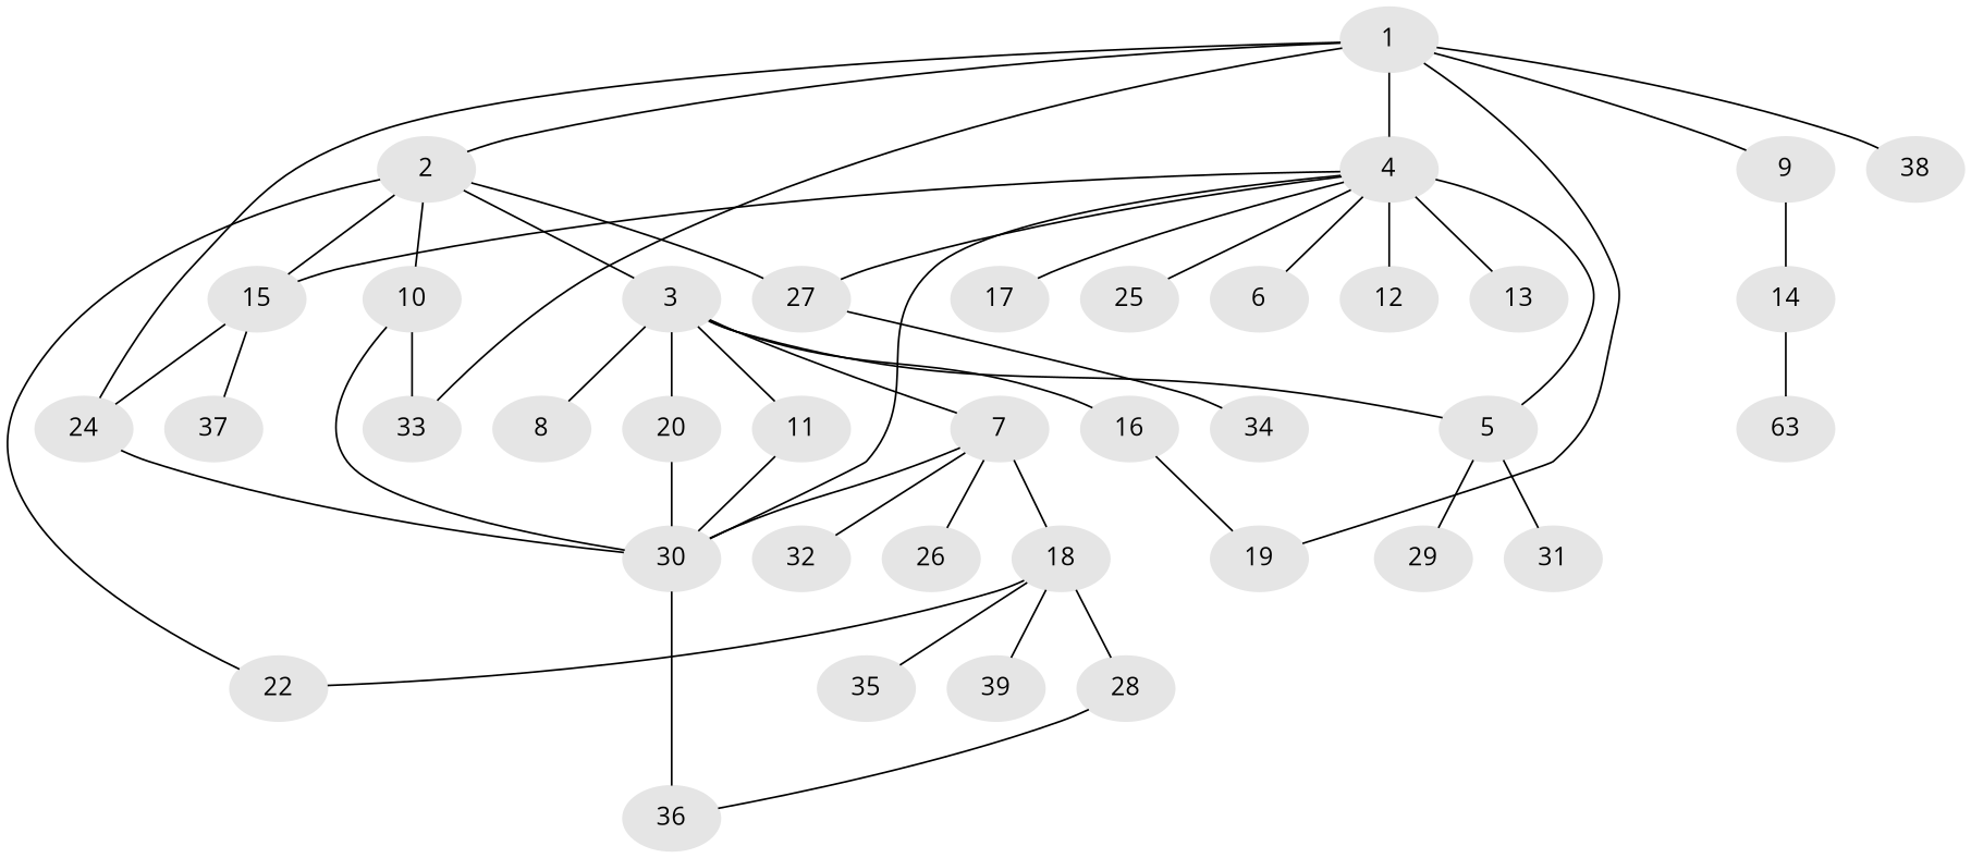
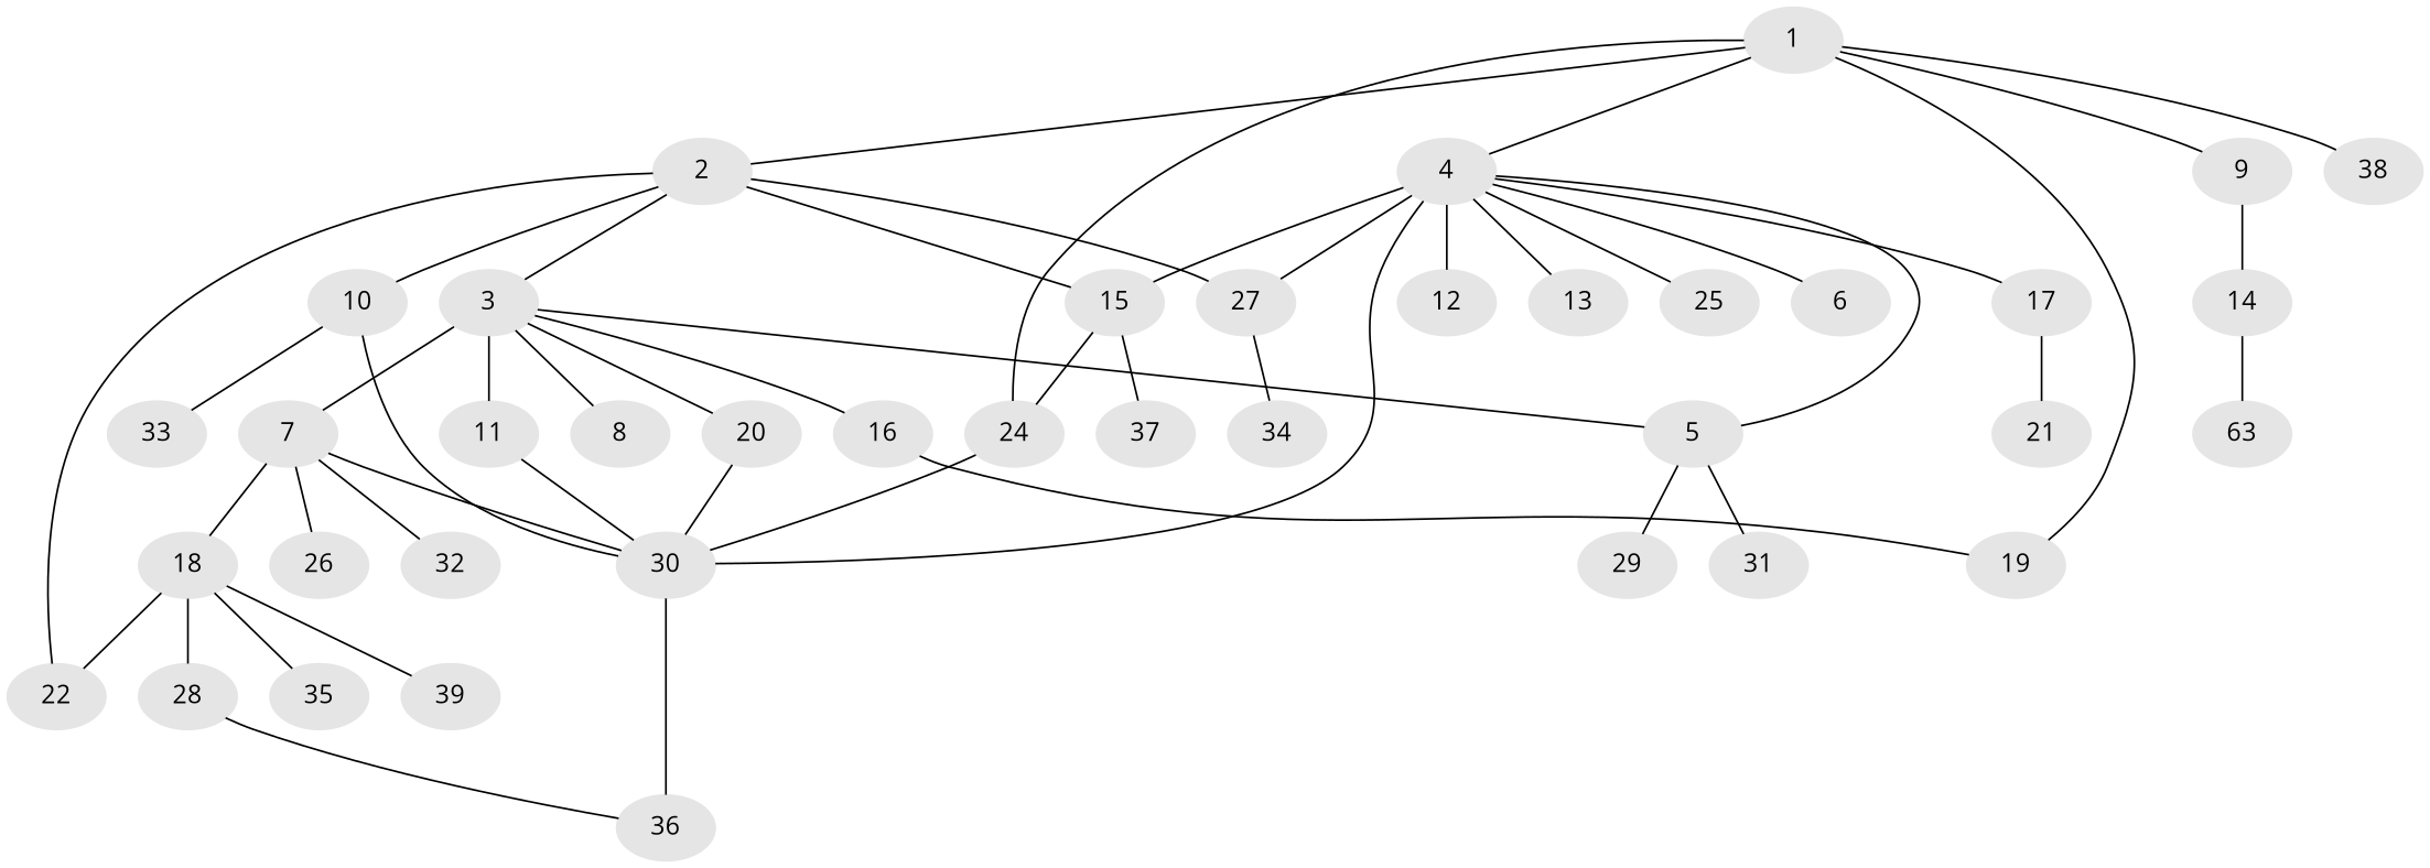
  graph {
    fontname="Open Sans"
    node [color=gray90 fontname="Open Sans" style=filled]
    edge [fontname="Open Sans" weight=1.0]
    1
    2
    4
    9
    19
    24
    33
    38
    3
    10
    15
    22
    27
    5
    6
    12
    13
    17
    25
    30
    14
    7
    8
    11
    16
    20
    37
    34
    29
    31
    18
    26
    32
+   21
    36
    28
    35
    39
    n39 [label=63]
    1 -- 2
    1 -- 4
    1 -- 9
    1 -- 19
    1 -- 24
-   1 -- 33
    1 -- 38
    2 -- 3
    2 -- 10
    2 -- 15
    2 -- 22
    2 -- 27
    4 -- 15
    4 -- 27
    4 -- 5
    4 -- 6
    4 -- 12 [weight=6.0]
    4 -- 13
    4 -- 17
    4 -- 25
    4 -- 30
    9 -- 14
    24 -- 30 [weight=2.0]
    3 -- 5
    3 -- 7
    3 -- 8
    3 -- 11 [weight=8.0]
    3 -- 16
    3 -- 20
    10 -- 33
    10 -- 30
    15 -- 24
    15 -- 37
    27 -- 34
    5 -- 29
    5 -- 31
+   17 -- 21
    30 -- 36 [weight=2.0]
    14 -- n39
    7 -- 30
    7 -- 18
    7 -- 26
    7 -- 32
    11 -- 30
    16 -- 19
    20 -- 30
    18 -- 22
    18 -- 28
    18 -- 35
    18 -- 39
    28 -- 36
  }
